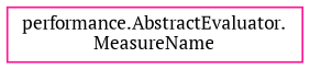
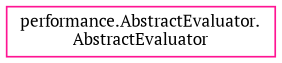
  digraph {
    rankdir=LR
    fontname="PT Serif"
-   n1 [color=deeppink fillcolor=white fontname="PT Serif" fontsize=10 height=0.2 label="performance.AbstractEvaluator.\lMeasureName" shape=box style=filled width=0.4]
+   n1 [color=deeppink fillcolor=white fontname="PT Serif" fontsize=10 height=0.2 label="performance.AbstractEvaluator.\lAbstractEvaluator" shape=box style=filled width=0.4]
  }
